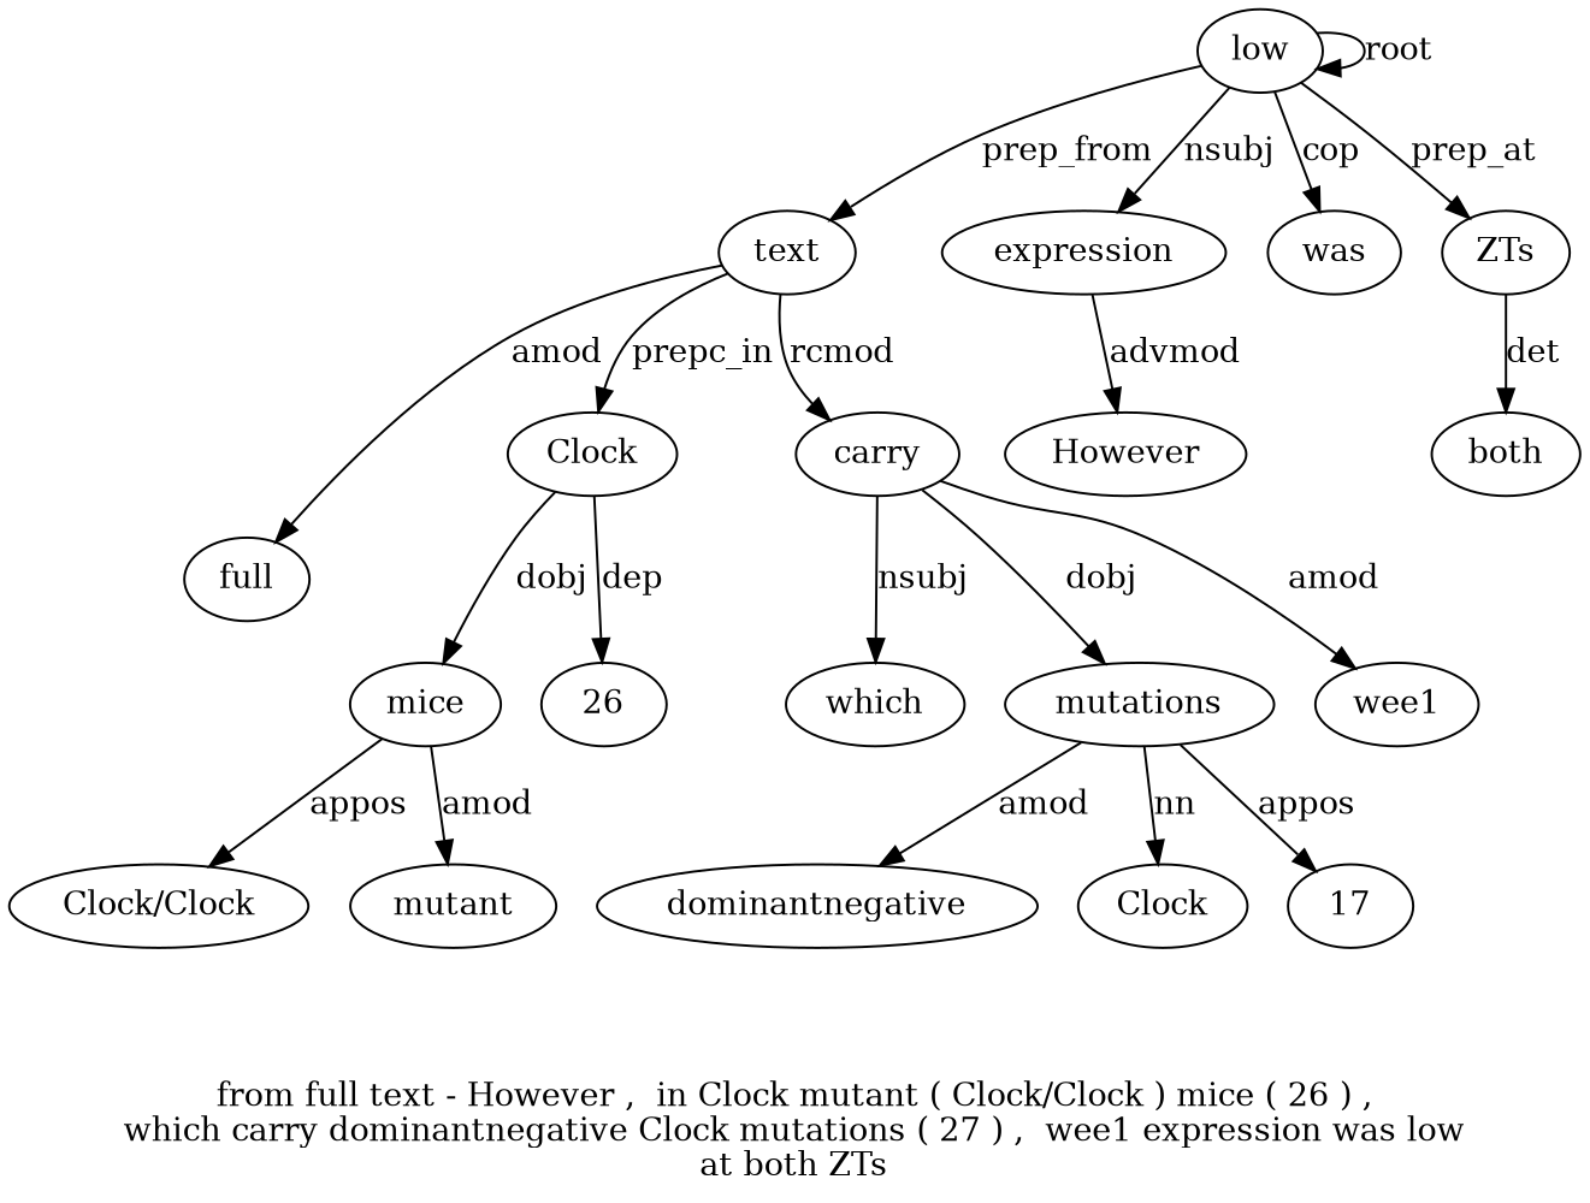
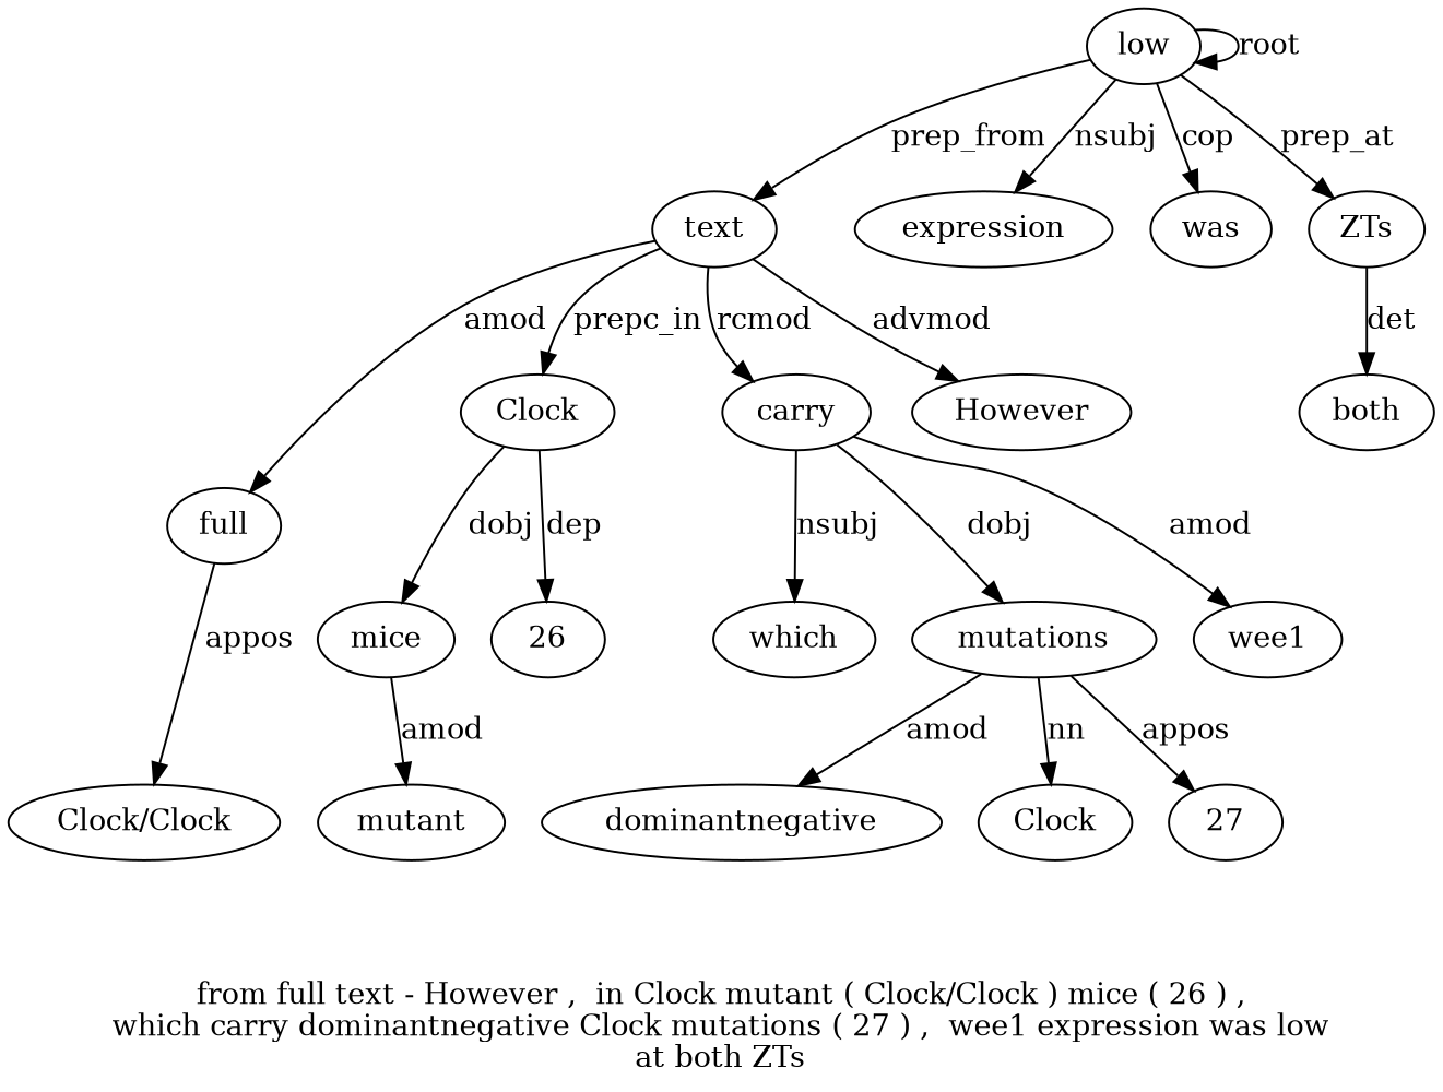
  digraph {
    label="from full text - However ,  in Clock mutant ( Clock/Clock ) mice ( 26 ) ,\nwhich carry dominantnegative Clock mutations ( 27 ) ,  wee1 expression was low\nat both ZTs"
    node [fillcolor=white style=filled]
    n1 [label=text]
    n2 [label=full]
    n3 [label=However]
    n4 [label=Clock]
    n5 [label=carry]
    n6 [label=mice]
    n7 [label=26]
    n8 [label=which]
    n9 [label=mutations]
    n10 [label=wee1]
    n11 [label=low]
    n12 [label=expression]
    n13 [label=was]
    n14 [label=ZTs]
    n15 [label=both]
    n16 [label=mutant]
    n17 [label="Clock/Clock"]
    n18 [label=dominantnegative]
    n19 [label=Clock]
-   n20 [label=17]
+   n20 [label=27]
    n1 -> n2 [label=amod]
-   n12 -> n3 [label=advmod]
+   n1 -> n3 [label=advmod]
    n1 -> n4 [label=prepc_in]
    n1 -> n5 [label=rcmod]
    n4 -> n6 [label=dobj]
    n4 -> n7 [label=dep]
    n5 -> n8 [label=nsubj]
    n5 -> n9 [label=dobj]
    n5 -> n10 [label=amod]
    n6 -> n16 [label=amod]
-   n6 -> n17 [label=appos]
+   n2 -> n17 [label=appos]
    n9 -> n18 [label=amod]
    n9 -> n19 [label=nn]
    n9 -> n20 [label=appos]
    n11 -> n1 [label=prep_from]
    n11 -> n11 [label=root]
    n11 -> n12 [label=nsubj]
    n11 -> n13 [label=cop]
    n11 -> n14 [label=prep_at]
    n14 -> n15 [label=det]
  }
